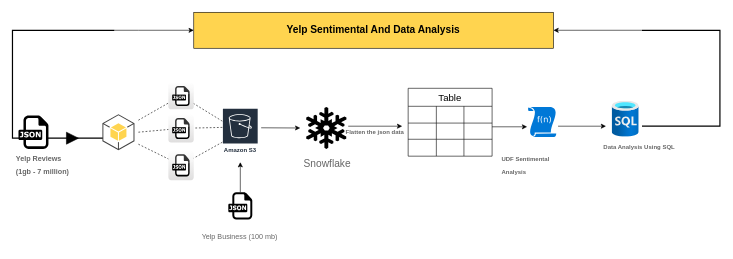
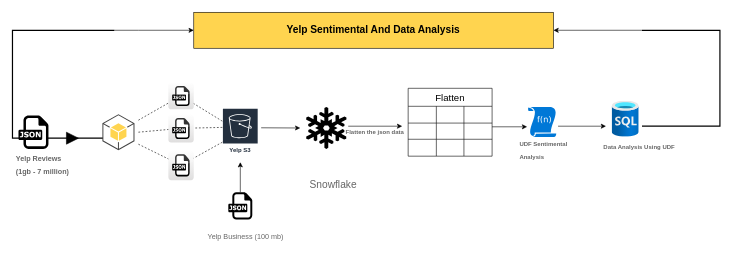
  <mxCell id="0" />
  <mxCell id="1" parent="0" />
  <mxCell id="2" value="&lt;b&gt;&lt;font style=&quot;font-size: 17px;&quot;&gt;Yelp Sentimental And Data Analysis&lt;/font&gt;&lt;/b&gt;" style="rounded=0;whiteSpace=wrap;html=1;align=center;fillColor=#ffd44f;" vertex="1" parent="1"><mxGeometry x="322.4" y="20" width="600" height="60" as="geometry" /></mxCell>
  <mxCell id="3" style="edgeStyle=orthogonalEdgeStyle;rounded=0;orthogonalLoop=1;jettySize=auto;html=1;exitX=1;exitY=0;exitDx=0;exitDy=0;exitPerimeter=0;entryX=0;entryY=0.5;entryDx=0;entryDy=0;fontSize=25;" edge="1" parent="1" source="4" target="2"><mxGeometry relative="1" as="geometry"><Array as="points"><mxPoint x="230" y="50" /><mxPoint x="230" y="50" /></Array></mxGeometry></mxCell>
  <mxCell id="4" value="" style="strokeWidth=2;html=1;shape=mxgraph.flowchart.annotation_1;align=left;pointerEvents=1;" vertex="1" parent="1"><mxGeometry x="20" y="50" width="170" height="180" as="geometry" /></mxCell>
  <mxCell id="5" value="" style="dashed=0;outlineConnect=0;html=1;align=center;labelPosition=center;verticalLabelPosition=bottom;verticalAlign=top;shape=mxgraph.weblogos.json" vertex="1" parent="1"><mxGeometry x="30" y="192.1" width="50" height="55.8" as="geometry" /></mxCell>
  <mxCell id="6" value="" style="outlineConnect=0;dashed=0;verticalLabelPosition=bottom;verticalAlign=top;align=center;html=1;shape=mxgraph.aws3.android;fillColor=#FFD44F;gradientColor=none;" vertex="1" parent="1"><mxGeometry x="170" y="190" width="53.5" height="60" as="geometry" /></mxCell>
  <mxCell id="7" value="" style="dashed=0;outlineConnect=0;html=1;align=center;labelPosition=center;verticalLabelPosition=bottom;verticalAlign=top;shape=mxgraph.webicons.json;gradientColor=#DFDEDE" vertex="1" parent="1"><mxGeometry x="280" y="136.8" width="42.4" height="45" as="geometry" /></mxCell>
  <mxCell id="8" value="" style="dashed=0;outlineConnect=0;html=1;align=center;labelPosition=center;verticalLabelPosition=bottom;verticalAlign=top;shape=mxgraph.webicons.json;gradientColor=#DFDEDE" vertex="1" parent="1"><mxGeometry x="280" y="190" width="42.4" height="47.1" as="geometry" /></mxCell>
  <mxCell id="9" value="" style="dashed=0;outlineConnect=0;html=1;align=center;labelPosition=center;verticalLabelPosition=bottom;verticalAlign=top;shape=mxgraph.webicons.json;gradientColor=#DFDEDE" vertex="1" parent="1"><mxGeometry x="280" y="250" width="42.4" height="50" as="geometry" /></mxCell>
  <mxCell id="10" value="" style="endArrow=none;dashed=1;html=1;rounded=0;" edge="1" parent="1" target="7"><mxGeometry width="50" height="50" relative="1" as="geometry"><mxPoint x="230" y="200" as="sourcePoint" /><mxPoint x="300" y="150" as="targetPoint" /></mxGeometry></mxCell>
  <mxCell id="11" value="" style="endArrow=none;dashed=1;html=1;rounded=0;" edge="1" parent="1" target="8"><mxGeometry width="50" height="50" relative="1" as="geometry"><mxPoint x="230" y="220" as="sourcePoint" /><mxPoint x="300" y="230" as="targetPoint" /></mxGeometry></mxCell>
  <mxCell id="12" value="" style="endArrow=none;dashed=1;html=1;rounded=0;" edge="1" parent="1" target="9"><mxGeometry width="50" height="50" relative="1" as="geometry"><mxPoint x="230" y="240" as="sourcePoint" /><mxPoint x="300" y="310" as="targetPoint" /></mxGeometry></mxCell>
  <mxCell id="13" value="" style="shape=mxgraph.arrows2.wedgeArrow;html=1;bendable=0;startWidth=10;fillColor=strokeColor;defaultFillColor=invert;defaultGradientColor=invert;rounded=0;" edge="1" parent="1"><mxGeometry width="100" height="100" relative="1" as="geometry"><mxPoint x="110" y="230" as="sourcePoint" /><mxPoint x="130" y="230" as="targetPoint" /></mxGeometry></mxCell>
- <mxCell id="14" value="Amazon S3" style="sketch=0;outlineConnect=0;fontColor=#232F3E;gradientColor=none;strokeColor=#ffffff;fillColor=#232F3E;dashed=0;verticalLabelPosition=middle;verticalAlign=bottom;align=center;html=1;whiteSpace=wrap;fontSize=10;fontStyle=1;spacing=3;shape=mxgraph.aws4.productIcon;prIcon=mxgraph.aws4.s3;" vertex="1" parent="1"><mxGeometry x="370" y="180" width="60" height="80" as="geometry" /></mxCell>
+ <mxCell id="14" value="Yelp S3" style="sketch=0;outlineConnect=0;fontColor=#232F3E;gradientColor=none;strokeColor=#ffffff;fillColor=#232F3E;dashed=0;verticalLabelPosition=middle;verticalAlign=bottom;align=center;html=1;whiteSpace=wrap;fontSize=10;fontStyle=1;spacing=3;shape=mxgraph.aws4.productIcon;prIcon=mxgraph.aws4.s3;" vertex="1" parent="1"><mxGeometry x="370" y="180" width="60" height="80" as="geometry" /></mxCell>
  <mxCell id="15" value="" style="endArrow=none;dashed=1;html=1;rounded=0;" edge="1" parent="1" source="14" target="7"><mxGeometry width="50" height="50" relative="1" as="geometry"><mxPoint x="370" y="240" as="sourcePoint" /><mxPoint x="330" y="170" as="targetPoint" /></mxGeometry></mxCell>
  <mxCell id="16" value="" style="endArrow=none;dashed=1;html=1;rounded=0;" edge="1" parent="1" target="8"><mxGeometry width="50" height="50" relative="1" as="geometry"><mxPoint x="370" y="212" as="sourcePoint" /><mxPoint x="332" y="182" as="targetPoint" /></mxGeometry></mxCell>
  <mxCell id="17" value="" style="endArrow=none;dashed=1;html=1;rounded=0;" edge="1" parent="1" source="14" target="9"><mxGeometry width="50" height="50" relative="1" as="geometry"><mxPoint x="390" y="222" as="sourcePoint" /><mxPoint x="342" y="192" as="targetPoint" /></mxGeometry></mxCell>
  <mxCell id="18" value="" style="endArrow=classic;html=1;rounded=0;exitX=1.08;exitY=0.408;exitDx=0;exitDy=0;exitPerimeter=0;" edge="1" parent="1" source="14"><mxGeometry width="50" height="50" relative="1" as="geometry"><mxPoint x="440" y="210" as="sourcePoint" /><mxPoint x="500" y="213" as="targetPoint" /></mxGeometry></mxCell>
  <mxCell id="19" value="" style="shape=mxgraph.signs.nature.snowflake;html=1;pointerEvents=1;fillColor=#000000;strokeColor=none;verticalLabelPosition=bottom;verticalAlign=top;align=center;" vertex="1" parent="1"><mxGeometry x="510" y="177.9" width="67" height="70" as="geometry" /></mxCell>
  <mxCell id="20" value="" style="endArrow=classic;html=1;rounded=0;" edge="1" parent="1"><mxGeometry width="50" height="50" relative="1" as="geometry"><mxPoint x="580" y="210" as="sourcePoint" /><mxPoint x="670" y="210" as="targetPoint" /></mxGeometry></mxCell>
- <mxCell id="21" value="Table" style="shape=table;startSize=30;container=1;collapsible=0;childLayout=tableLayout;strokeColor=default;fontSize=16;" vertex="1" parent="1"><mxGeometry x="680" y="146.8" width="140" height="113.2" as="geometry" /></mxCell>
+ <mxCell id="21" value="Flatten" style="shape=table;startSize=30;container=1;collapsible=0;childLayout=tableLayout;strokeColor=default;fontSize=16;" vertex="1" parent="1"><mxGeometry x="680" y="146.8" width="140" height="113.2" as="geometry" /></mxCell>
  <mxCell id="22" value="" style="shape=tableRow;horizontal=0;startSize=0;swimlaneHead=0;swimlaneBody=0;strokeColor=inherit;top=0;left=0;bottom=0;right=0;collapsible=0;dropTarget=0;fillColor=none;points=[[0,0.5],[1,0.5]];portConstraint=eastwest;fontSize=16;" vertex="1" parent="21"><mxGeometry y="30" width="140" height="28" as="geometry" /></mxCell>
  <mxCell id="23" value="" style="shape=partialRectangle;html=1;whiteSpace=wrap;connectable=0;strokeColor=inherit;overflow=hidden;fillColor=none;top=0;left=0;bottom=0;right=0;pointerEvents=1;fontSize=16;" vertex="1" parent="22"><mxGeometry width="47" height="28" as="geometry"><mxRectangle width="47" height="28" as="alternateBounds" /></mxGeometry></mxCell>
  <mxCell id="24" value="" style="shape=partialRectangle;html=1;whiteSpace=wrap;connectable=0;strokeColor=inherit;overflow=hidden;fillColor=none;top=0;left=0;bottom=0;right=0;pointerEvents=1;fontSize=16;" vertex="1" parent="22"><mxGeometry x="47" width="46" height="28" as="geometry"><mxRectangle width="46" height="28" as="alternateBounds" /></mxGeometry></mxCell>
  <mxCell id="25" value="" style="shape=partialRectangle;html=1;whiteSpace=wrap;connectable=0;strokeColor=inherit;overflow=hidden;fillColor=none;top=0;left=0;bottom=0;right=0;pointerEvents=1;fontSize=16;" vertex="1" parent="22"><mxGeometry x="93" width="47" height="28" as="geometry"><mxRectangle width="47" height="28" as="alternateBounds" /></mxGeometry></mxCell>
  <mxCell id="26" value="" style="shape=tableRow;horizontal=0;startSize=0;swimlaneHead=0;swimlaneBody=0;strokeColor=inherit;top=0;left=0;bottom=0;right=0;collapsible=0;dropTarget=0;fillColor=none;points=[[0,0.5],[1,0.5]];portConstraint=eastwest;fontSize=16;" vertex="1" parent="21"><mxGeometry y="58" width="140" height="27" as="geometry" /></mxCell>
  <mxCell id="27" value="" style="shape=partialRectangle;html=1;whiteSpace=wrap;connectable=0;strokeColor=inherit;overflow=hidden;fillColor=none;top=0;left=0;bottom=0;right=0;pointerEvents=1;fontSize=16;" vertex="1" parent="26"><mxGeometry width="47" height="27" as="geometry"><mxRectangle width="47" height="27" as="alternateBounds" /></mxGeometry></mxCell>
  <mxCell id="28" value="" style="shape=partialRectangle;html=1;whiteSpace=wrap;connectable=0;strokeColor=inherit;overflow=hidden;fillColor=none;top=0;left=0;bottom=0;right=0;pointerEvents=1;fontSize=16;" vertex="1" parent="26"><mxGeometry x="47" width="46" height="27" as="geometry"><mxRectangle width="46" height="27" as="alternateBounds" /></mxGeometry></mxCell>
  <mxCell id="29" value="" style="shape=partialRectangle;html=1;whiteSpace=wrap;connectable=0;strokeColor=inherit;overflow=hidden;fillColor=none;top=0;left=0;bottom=0;right=0;pointerEvents=1;fontSize=16;" vertex="1" parent="26"><mxGeometry x="93" width="47" height="27" as="geometry"><mxRectangle width="47" height="27" as="alternateBounds" /></mxGeometry></mxCell>
  <mxCell id="30" value="" style="shape=tableRow;horizontal=0;startSize=0;swimlaneHead=0;swimlaneBody=0;strokeColor=inherit;top=0;left=0;bottom=0;right=0;collapsible=0;dropTarget=0;fillColor=none;points=[[0,0.5],[1,0.5]];portConstraint=eastwest;fontSize=16;" vertex="1" parent="21"><mxGeometry y="85" width="140" height="28" as="geometry" /></mxCell>
  <mxCell id="31" value="" style="shape=partialRectangle;html=1;whiteSpace=wrap;connectable=0;strokeColor=inherit;overflow=hidden;fillColor=none;top=0;left=0;bottom=0;right=0;pointerEvents=1;fontSize=16;" vertex="1" parent="30"><mxGeometry width="47" height="28" as="geometry"><mxRectangle width="47" height="28" as="alternateBounds" /></mxGeometry></mxCell>
  <mxCell id="32" value="" style="shape=partialRectangle;html=1;whiteSpace=wrap;connectable=0;strokeColor=inherit;overflow=hidden;fillColor=none;top=0;left=0;bottom=0;right=0;pointerEvents=1;fontSize=16;" vertex="1" parent="30"><mxGeometry x="47" width="46" height="28" as="geometry"><mxRectangle width="46" height="28" as="alternateBounds" /></mxGeometry></mxCell>
  <mxCell id="33" value="" style="shape=partialRectangle;html=1;whiteSpace=wrap;connectable=0;strokeColor=inherit;overflow=hidden;fillColor=none;top=0;left=0;bottom=0;right=0;pointerEvents=1;fontSize=16;" vertex="1" parent="30"><mxGeometry x="93" width="47" height="28" as="geometry"><mxRectangle width="47" height="28" as="alternateBounds" /></mxGeometry></mxCell>
  <mxCell id="34" value="" style="sketch=0;aspect=fixed;pointerEvents=1;shadow=0;dashed=0;html=1;strokeColor=none;labelPosition=center;verticalLabelPosition=bottom;verticalAlign=top;align=center;shape=mxgraph.mscae.enterprise.udf_function;fillColor=#0078D7;" vertex="1" parent="1"><mxGeometry x="880" y="177.9" width="47" height="50" as="geometry" /></mxCell>
  <mxCell id="35" value="" style="endArrow=classic;html=1;rounded=0;entryX=-0.034;entryY=0.662;entryDx=0;entryDy=0;entryPerimeter=0;" edge="1" parent="1" target="34"><mxGeometry width="50" height="50" relative="1" as="geometry"><mxPoint x="820" y="211" as="sourcePoint" /><mxPoint x="840" y="210" as="targetPoint" /></mxGeometry></mxCell>
  <mxCell id="36" value="" style="image;aspect=fixed;html=1;points=[];align=center;fontSize=12;image=img/lib/azure2/databases/SQL_Database.svg;" vertex="1" parent="1"><mxGeometry x="1020" y="167.9" width="45" height="60" as="geometry" /></mxCell>
  <mxCell id="37" value="" style="endArrow=classic;html=1;rounded=0;" edge="1" parent="1"><mxGeometry width="50" height="50" relative="1" as="geometry"><mxPoint x="930" y="210" as="sourcePoint" /><mxPoint x="1010" y="210" as="targetPoint" /><Array as="points"><mxPoint x="930" y="210" /></Array></mxGeometry></mxCell>
  <mxCell id="38" style="edgeStyle=orthogonalEdgeStyle;rounded=0;orthogonalLoop=1;jettySize=auto;html=1;exitX=1;exitY=1;exitDx=0;exitDy=0;exitPerimeter=0;fontSize=20;" edge="1" parent="1" source="39" target="2"><mxGeometry relative="1" as="geometry"><Array as="points"><mxPoint x="1040" y="50" /><mxPoint x="1040" y="50" /></Array></mxGeometry></mxCell>
  <mxCell id="39" value="" style="strokeWidth=2;html=1;shape=mxgraph.flowchart.annotation_1;align=left;pointerEvents=1;direction=west;" vertex="1" parent="1"><mxGeometry x="1070" y="50" width="130" height="160" as="geometry" /></mxCell>
- <mxCell id="40" value="&lt;font style=&quot;font-size: 12px;&quot;&gt;Yelp Business (100 mb)&lt;/font&gt;" style="strokeWidth=1;shadow=0;dashed=0;align=center;html=1;shape=mxgraph.mockup.text.textBox;fontColor=#666666;align=left;fontSize=17;spacingLeft=4;spacingTop=-3;whiteSpace=wrap;strokeColor=none;mainText=;fillColor=none;" vertex="1" parent="1"><mxGeometry x="330" y="380" width="140" height="30" as="geometry" /></mxCell>
- <mxCell id="41" value="Snowflake" style="strokeWidth=1;shadow=0;dashed=0;align=center;html=1;shape=mxgraph.mockup.text.textBox;fontColor=#666666;align=left;fontSize=17;spacingLeft=4;spacingTop=-3;whiteSpace=wrap;strokeColor=none;mainText=;fillColor=none;" vertex="1" parent="1"><mxGeometry x="500" y="260" width="100" height="30" as="geometry" /></mxCell>
- <mxCell id="42" value="&lt;font style=&quot;font-size: 10px;&quot;&gt;&lt;b&gt;UDF Sentimental Analysis&lt;/b&gt;&lt;/font&gt;" style="strokeWidth=1;shadow=0;dashed=0;align=center;html=1;shape=mxgraph.mockup.text.textBox;fontColor=#666666;align=left;fontSize=17;spacingLeft=4;spacingTop=-3;whiteSpace=wrap;strokeColor=none;mainText=;fillColor=none;" vertex="1" parent="1"><mxGeometry x="830" y="260" width="120" height="30" as="geometry" /></mxCell>
+ <mxCell id="40" value="&lt;font style=&quot;font-size: 12px;&quot;&gt;Yelp Business (100 mb)&lt;/font&gt;" style="strokeWidth=1;shadow=0;dashed=0;align=center;html=1;shape=mxgraph.mockup.text.textBox;fontColor=#666666;align=left;fontSize=17;spacingLeft=4;spacingTop=-3;whiteSpace=wrap;strokeColor=none;mainText=;fillColor=none;" vertex="1" parent="1"><mxGeometry x="340" y="380" width="140" height="30" as="geometry" /></mxCell>
+ <mxCell id="41" value="Snowflake" style="strokeWidth=1;shadow=0;dashed=0;align=center;html=1;shape=mxgraph.mockup.text.textBox;fontColor=#666666;align=left;fontSize=17;spacingLeft=4;spacingTop=-3;whiteSpace=wrap;strokeColor=none;mainText=;fillColor=none;" vertex="1" parent="1"><mxGeometry x="510" y="295" width="100" height="30" as="geometry" /></mxCell>
+ <mxCell id="42" value="&lt;font style=&quot;font-size: 10px;&quot;&gt;&lt;b&gt;UDF Sentimental Analysis&lt;/b&gt;&lt;/font&gt;" style="strokeWidth=1;shadow=0;dashed=0;align=center;html=1;shape=mxgraph.mockup.text.textBox;fontColor=#666666;align=left;fontSize=17;spacingLeft=4;spacingTop=-3;whiteSpace=wrap;strokeColor=none;mainText=;fillColor=none;" vertex="1" parent="1"><mxGeometry x="860" y="235" width="120" height="30" as="geometry" /></mxCell>
  <mxCell id="43" value="" style="dashed=0;outlineConnect=0;html=1;align=center;labelPosition=center;verticalLabelPosition=bottom;verticalAlign=top;shape=mxgraph.weblogos.json" vertex="1" parent="1"><mxGeometry x="380" y="320" width="40" height="45.8" as="geometry" /></mxCell>
  <mxCell id="44" value="" style="endArrow=classic;html=1;rounded=0;" edge="1" parent="1" source="43"><mxGeometry width="50" height="50" relative="1" as="geometry"><mxPoint x="400" y="300" as="sourcePoint" /><mxPoint x="400" y="270" as="targetPoint" /></mxGeometry></mxCell>
  <mxCell id="45" value="&lt;font size=&quot;1&quot;&gt;&lt;b&gt;Flatten the json data&lt;/b&gt;&lt;/font&gt;" style="strokeWidth=1;shadow=0;dashed=0;align=center;html=1;shape=mxgraph.mockup.text.textBox;fontColor=#666666;align=left;fontSize=17;spacingLeft=4;spacingTop=-3;whiteSpace=wrap;strokeColor=none;mainText=;fillColor=none;" vertex="1" parent="1"><mxGeometry x="570" y="205" width="120" height="30" as="geometry" /></mxCell>
- <mxCell id="46" value="&lt;span style=&quot;font-size: 10px;&quot;&gt;&lt;b&gt;Data Analysis Using SQL&lt;/b&gt;&lt;/span&gt;" style="strokeWidth=1;shadow=0;dashed=0;align=center;html=1;shape=mxgraph.mockup.text.textBox;fontColor=#666666;align=left;fontSize=17;spacingLeft=4;spacingTop=-3;whiteSpace=wrap;strokeColor=none;mainText=;fillColor=none;" vertex="1" parent="1"><mxGeometry x="1000" y="230" width="130" height="30" as="geometry" /></mxCell>
+ <mxCell id="46" value="&lt;span style=&quot;font-size: 10px;&quot;&gt;&lt;b&gt;Data Analysis Using UDF&lt;/b&gt;&lt;/span&gt;" style="strokeWidth=1;shadow=0;dashed=0;align=center;html=1;shape=mxgraph.mockup.text.textBox;fontColor=#666666;align=left;fontSize=17;spacingLeft=4;spacingTop=-3;whiteSpace=wrap;strokeColor=none;mainText=;fillColor=none;" vertex="1" parent="1"><mxGeometry x="1000" y="230" width="130" height="30" as="geometry" /></mxCell>
  <mxCell id="47" value="&lt;span style=&quot;font-size: 12px;&quot;&gt;Yelp Reviews (1gb - 7 million)&lt;/span&gt;" style="strokeWidth=1;shadow=0;dashed=0;align=center;html=1;shape=mxgraph.mockup.text.textBox;fontColor=#666666;align=left;fontSize=17;spacingLeft=4;spacingTop=-3;whiteSpace=wrap;strokeColor=none;mainText=;fillColor=none;fontStyle=1" vertex="1" parent="1"><mxGeometry x="20" y="260" width="100" height="30" as="geometry" /></mxCell>
